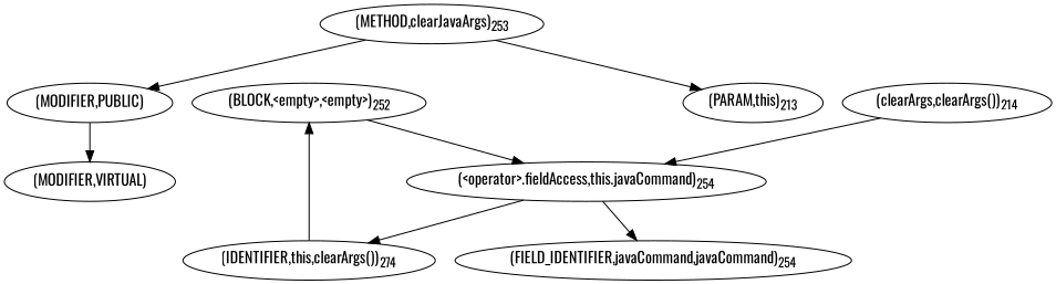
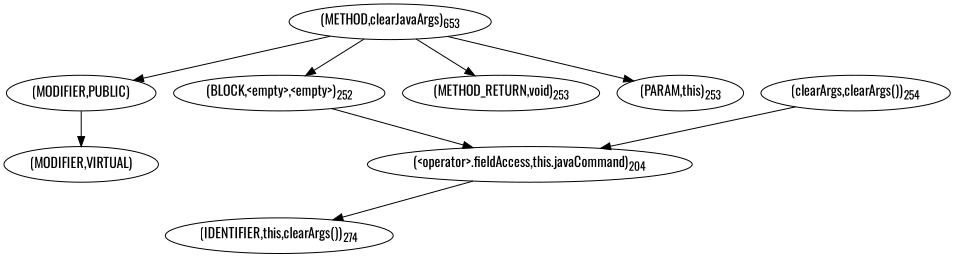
  digraph {
    fontname=Oswald
    node [fontname=Oswald]
    edge [fontname=Oswald]
-   n1 [label=<(METHOD,clearJavaArgs)<SUB>253</SUB>>]
-   n2 [label=<(PARAM,this)<SUB>213</SUB>>]
+   n1 [label=<(METHOD,clearJavaArgs)<SUB>653</SUB>>]
+   n2 [label=<(PARAM,this)<SUB>253</SUB>>]
    n3 [label=<(BLOCK,&lt;empty&gt;,&lt;empty&gt;)<SUB>252</SUB>>]
    n4 [label=<(MODIFIER,PUBLIC)>]
-   n6 [label=<(&lt;operator&gt;.fieldAccess,this.javaCommand)<SUB>254</SUB>>]
+   n5 [label=<(METHOD_RETURN,void)<SUB>253</SUB>>]
+   n6 [label=<(&lt;operator&gt;.fieldAccess,this.javaCommand)<SUB>204</SUB>>]
    n7 [label=<(MODIFIER,VIRTUAL)>]
-   n8 [label=<(clearArgs,clearArgs())<SUB>214</SUB>>]
+   n8 [label=<(clearArgs,clearArgs())<SUB>254</SUB>>]
    n9 [label=<(IDENTIFIER,this,clearArgs())<SUB>274</SUB>>]
-   n10 [label=<(FIELD_IDENTIFIER,javaCommand,javaCommand)<SUB>254</SUB>>]
    n1 -> n2
-   n9 -> n3
+   n1 -> n3
    n1 -> n4
+   n1 -> n5
    n3 -> n6
    n4 -> n7
    n6 -> n9
-   n6 -> n10
    n8 -> n6
  }
